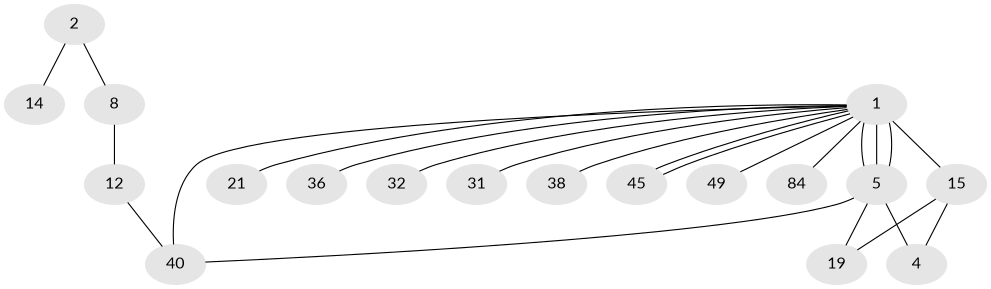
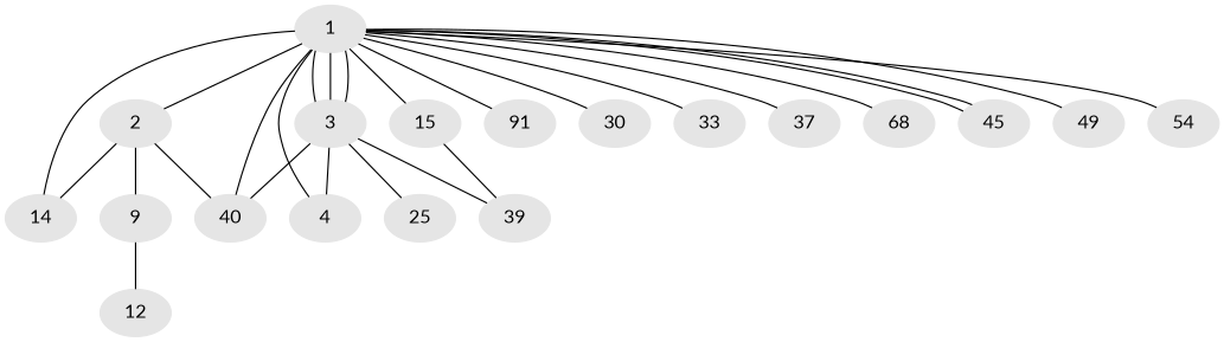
  graph {
    fontname=Lato
    node [color=gray90 fontname=Lato style=filled]
    edge [fontname=Lato]
    1 [super="+18"]
    2
-   3 [super="+7+6+57+50+59+60+66+67+22+16+34+5" label=5]
+   3 [super="+7+6+57+50+59+60+66+67+22+16+34+5"]
    4 [super="+11+39+9"]
    14 [super="+17"]
    15 [super="+64+31"]
-   21
-   30 [label=36]
-   33 [label=32]
-   37 [label=31]
-   38
+   21 [label=91]
+   30
+   33
+   37
+   38 [label=68]
    40 [super="+43"]
    45
    n14 [label=49]
-   54 [label=84]
-   8
-   19 [super="+56+28"]
+   54
+   8 [label=9]
+   19 [super="+56+28" label=39]
+   25
    12
+   1 -- 2
    1 -- 3 [weight=8]
    1 -- 3
    1 -- 3
-   15 -- 4
+   1 -- 4
+   1 -- 14
    1 -- 15
    1 -- 21
    1 -- 30
    1 -- 33
    1 -- 37
    1 -- 38
    1 -- 40
    1 -- 45
    1 -- 45
    1 -- n14
    1 -- 54
    2 -- 14
-   12 -- 40
+   2 -- 40
    2 -- 8
    3 -- 4 [weight=3]
    3 -- 40
    3 -- 19
+   3 -- 25
    15 -- 19
    8 -- 12
  }
